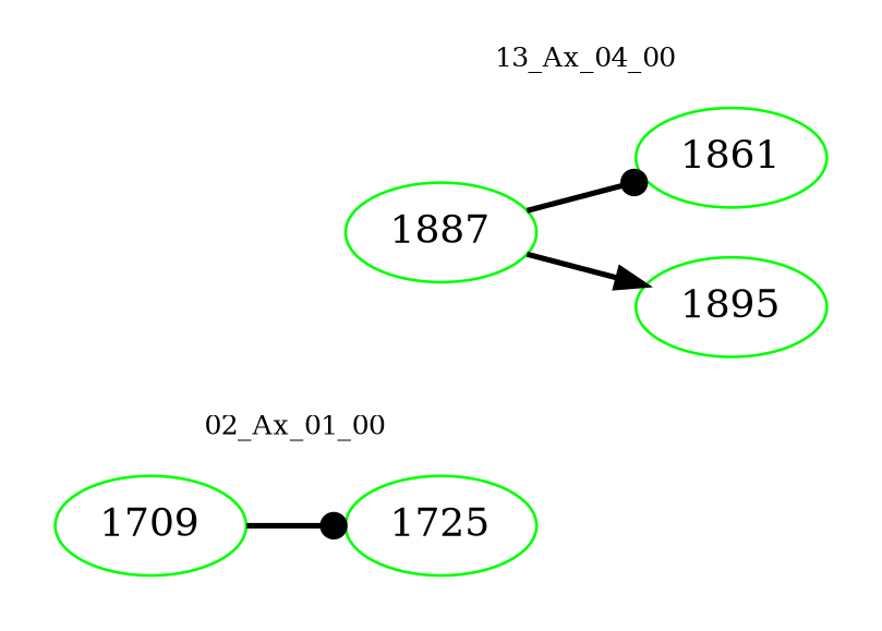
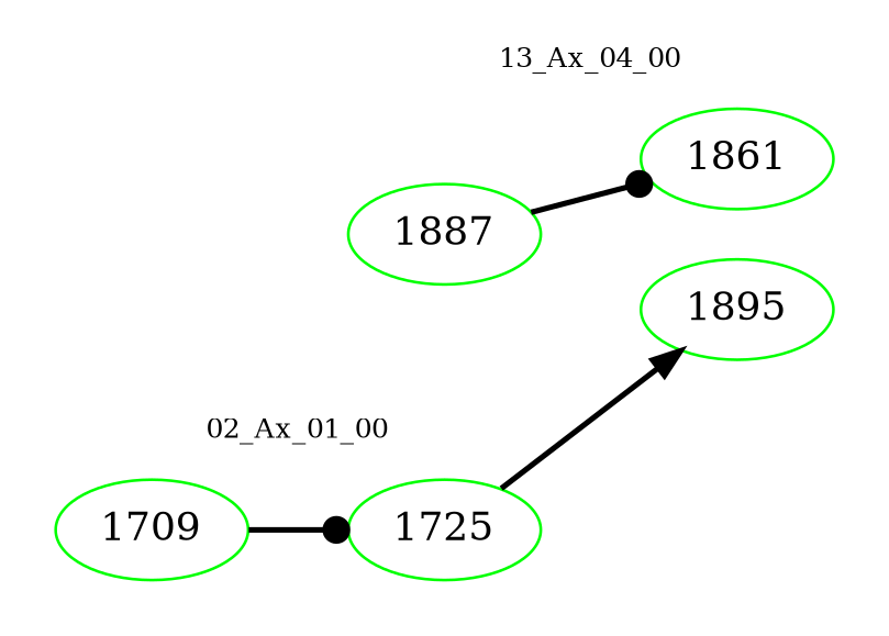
  digraph {
    rankdir=LR
    node [color=green]
    edge [arrowhead=dot color=black style=bold]
    n1 [label=1887]
    n2 [label=1861]
    n3 [label=1895]
    n4 [label=1709]
    n5 [label=1725]
    subgraph cluster_1 {
      color=white
      fontsize=10
      label="13_Ax_04_00"
      n1
      n2
      n3
    }
    subgraph cluster_2 {
      color=white
      fontsize=10
      label="02_Ax_01_00"
      n4
      n5
    }
    n1 -> n2
-   n1 -> n3 [arrowhead=normal]
+   n5 -> n3 [arrowhead=normal]
    n4 -> n5
  }
